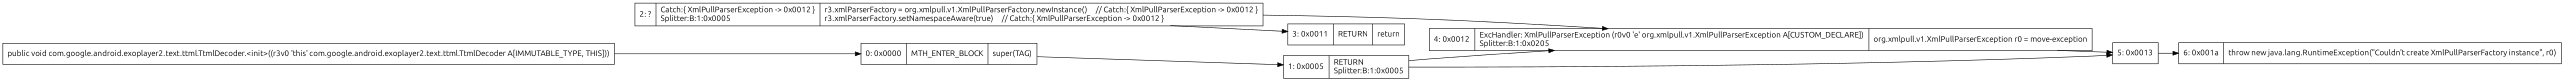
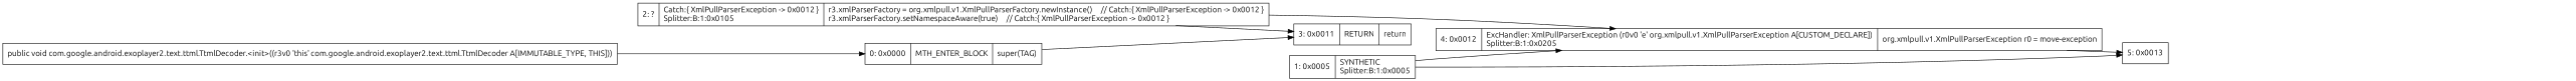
  digraph {
    fontname=Ubuntu
    rankdir=LR
    node [fontname=Ubuntu shape=record]
    edge [fontname=Ubuntu]
    n1 [label="{0\:\ 0x0000|MTH_ENTER_BLOCK\l|super(TAG)\l}"]
-   n2 [label="{1\:\ 0x0005|RETURN\lSplitter:B:1:0x0005\l}"]
+   n2 [label="{1\:\ 0x0005|SYNTHETIC\lSplitter:B:1:0x0005\l}"]
    n3 [label="{4\:\ 0x0012|ExcHandler: XmlPullParserException (r0v0 'e' org.xmlpull.v1.XmlPullParserException A[CUSTOM_DECLARE])\lSplitter:B:1:0x0205\l|org.xmlpull.v1.XmlPullParserException r0 = move\-exception\l}"]
    n4 [label="{5\:\ 0x0013}"]
-   n5 [label="{2\:\ ?|Catch:\{ XmlPullParserException \-\> 0x0012 \}\lSplitter:B:1:0x0005\l|r3.xmlParserFactory = org.xmlpull.v1.XmlPullParserFactory.newInstance()     \/\/ Catch:\{ XmlPullParserException \-\> 0x0012 \}\lr3.xmlParserFactory.setNamespaceAware(true)     \/\/ Catch:\{ XmlPullParserException \-\> 0x0012 \}\l}"]
+   n5 [label="{2\:\ ?|Catch:\{ XmlPullParserException \-\> 0x0012 \}\lSplitter:B:1:0x0105\l|r3.xmlParserFactory = org.xmlpull.v1.XmlPullParserFactory.newInstance()     \/\/ Catch:\{ XmlPullParserException \-\> 0x0012 \}\lr3.xmlParserFactory.setNamespaceAware(true)     \/\/ Catch:\{ XmlPullParserException \-\> 0x0012 \}\l}"]
    n6 [label="{3\:\ 0x0011|RETURN\l|return\l}"]
-   n7 [label="{6\:\ 0x001a|throw new java.lang.RuntimeException(\"Couldn't create XmlPullParserFactory instance\", r0)\l}"]
    n8 [label="{public void com.google.android.exoplayer2.text.ttml.TtmlDecoder.\<init\>((r3v0 'this' com.google.android.exoplayer2.text.ttml.TtmlDecoder A[IMMUTABLE_TYPE, THIS])) }"]
-   n1 -> n2
+   n1 -> n6
    n2 -> n3
    n2 -> n4
    n3 -> n4
-   n4 -> n7
    n5 -> n3
    n5 -> n6
    n8 -> n1
  }
